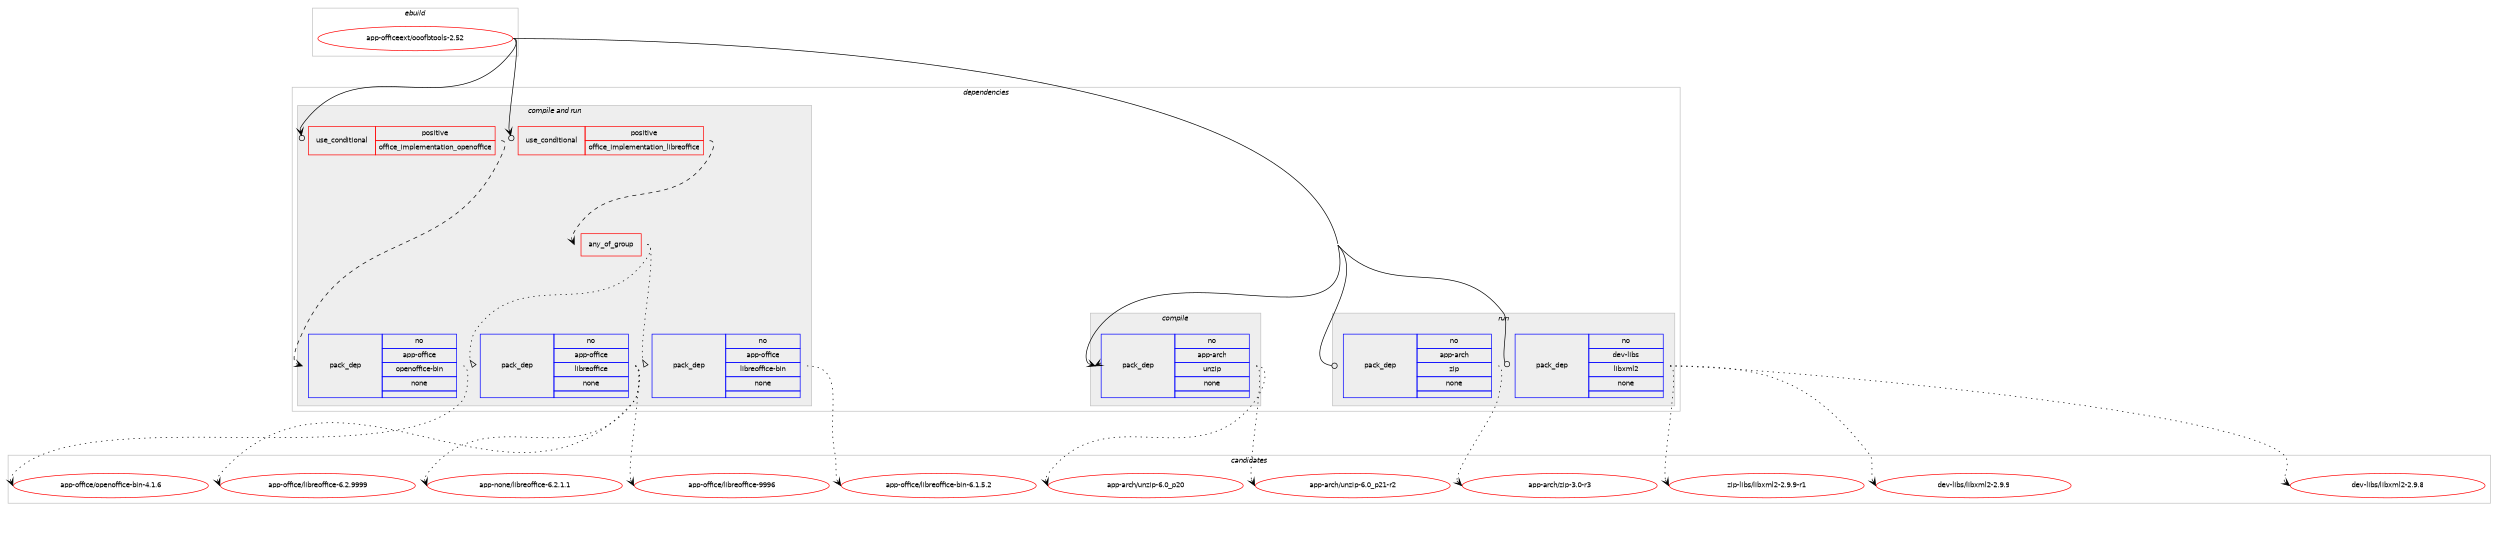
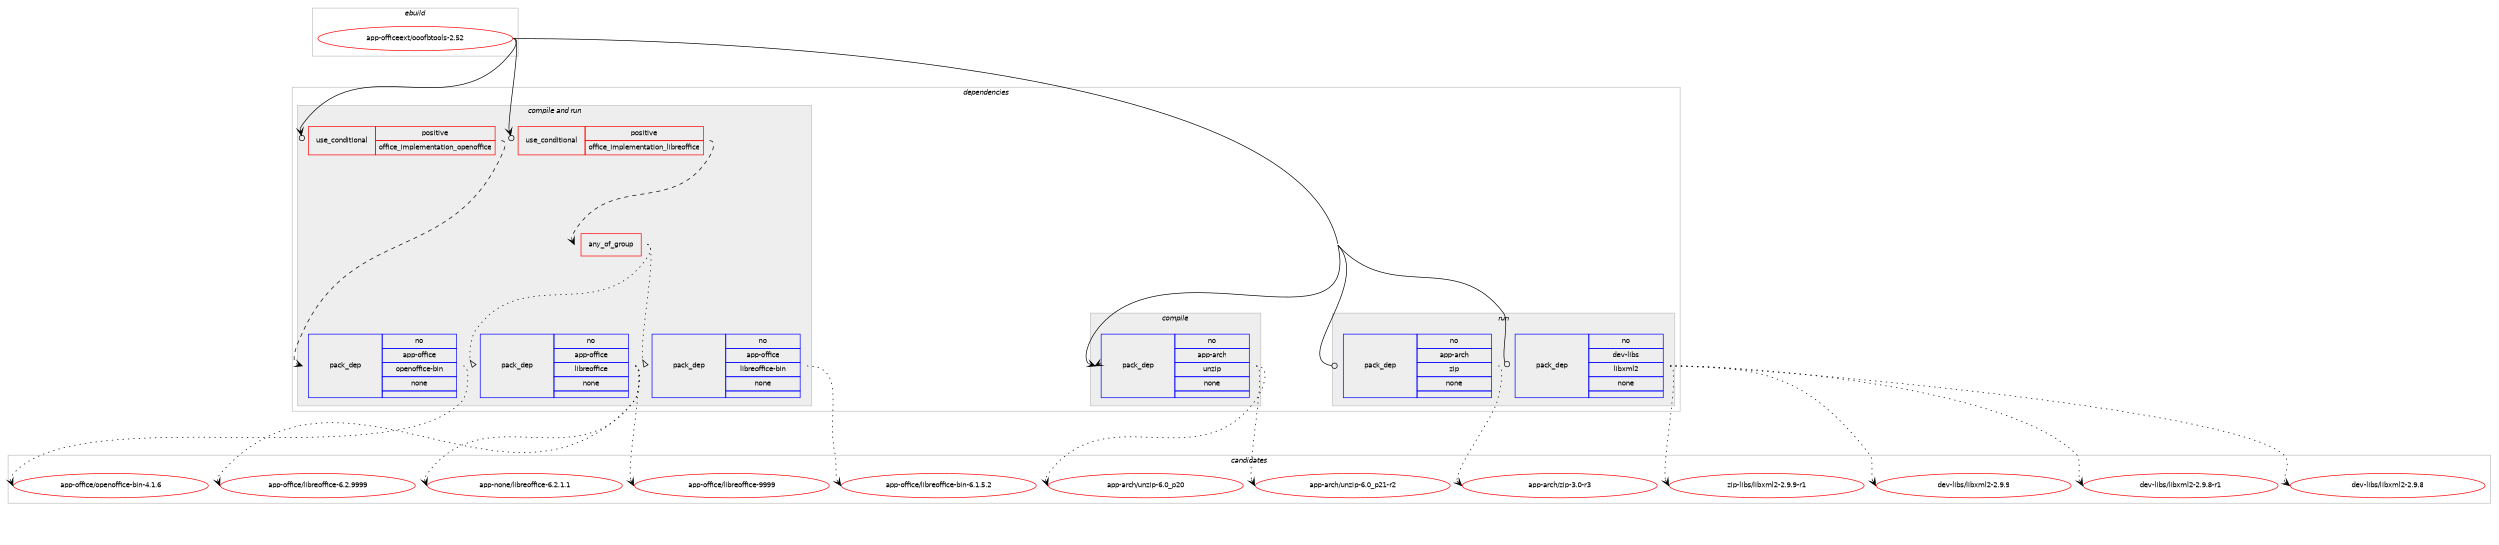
  digraph {
    compound=true
    concentrate=true
    fontname=Helvetica
    fontsize=10
    newrank=true
    rankdir=TB
    ranksep=1.5
    node [color=red fontname=Helvetica fontsize=10]
    edge [arrowhead=vee headport=w style=dotted tailport=e weight=100]
    n1 [label="app-officeext/ooofbtools-2.52" width=4]
    n2 [color=blue label=<<TABLE BORDER="0" CELLBORDER="1" CELLSPACING="0" CELLPADDING="4" WIDTH="220"><TR><TD ROWSPAN="6" CELLPADDING="30">pack_dep</TD></TR><TR><TD WIDTH="110">no</TD></TR><TR><TD>app-arch</TD></TR><TR><TD>unzip</TD></TR><TR><TD>none</TD></TR><TR><TD></TD></TR></TABLE>> shape=none]
    n3 [color=blue label=<<TABLE BORDER="0" CELLBORDER="1" CELLSPACING="0" CELLPADDING="4" WIDTH="220"><TR><TD ROWSPAN="6" CELLPADDING="30">pack_dep</TD></TR><TR><TD WIDTH="110">no</TD></TR><TR><TD>app-office</TD></TR><TR><TD>libreoffice</TD></TR><TR><TD>none</TD></TR><TR><TD></TD></TR></TABLE>> shape=none]
    n4 [color=blue label=<<TABLE BORDER="0" CELLBORDER="1" CELLSPACING="0" CELLPADDING="4" WIDTH="220"><TR><TD ROWSPAN="6" CELLPADDING="30">pack_dep</TD></TR><TR><TD WIDTH="110">no</TD></TR><TR><TD>app-office</TD></TR><TR><TD>libreoffice-bin</TD></TR><TR><TD>none</TD></TR><TR><TD></TD></TR></TABLE>> shape=none]
    n5 [label=<<TABLE BORDER="0" CELLBORDER="1" CELLSPACING="0" CELLPADDING="4"><TR><TD CELLPADDING="10">any_of_group</TD></TR></TABLE>> shape=none]
    n6 [label=<<TABLE BORDER="0" CELLBORDER="1" CELLSPACING="0" CELLPADDING="4"><TR><TD ROWSPAN="3" CELLPADDING="10">use_conditional</TD></TR><TR><TD>positive</TD></TR><TR><TD>office_implementation_libreoffice</TD></TR></TABLE>> shape=none]
    n7 [color=blue label=<<TABLE BORDER="0" CELLBORDER="1" CELLSPACING="0" CELLPADDING="4" WIDTH="220"><TR><TD ROWSPAN="6" CELLPADDING="30">pack_dep</TD></TR><TR><TD WIDTH="110">no</TD></TR><TR><TD>app-office</TD></TR><TR><TD>openoffice-bin</TD></TR><TR><TD>none</TD></TR><TR><TD></TD></TR></TABLE>> shape=none]
    n8 [label=<<TABLE BORDER="0" CELLBORDER="1" CELLSPACING="0" CELLPADDING="4"><TR><TD ROWSPAN="3" CELLPADDING="10">use_conditional</TD></TR><TR><TD>positive</TD></TR><TR><TD>office_implementation_openoffice</TD></TR></TABLE>> shape=none]
    n9 [color=blue label=<<TABLE BORDER="0" CELLBORDER="1" CELLSPACING="0" CELLPADDING="4" WIDTH="220"><TR><TD ROWSPAN="6" CELLPADDING="30">pack_dep</TD></TR><TR><TD WIDTH="110">no</TD></TR><TR><TD>app-arch</TD></TR><TR><TD>zip</TD></TR><TR><TD>none</TD></TR><TR><TD></TD></TR></TABLE>> shape=none]
    n10 [color=blue label=<<TABLE BORDER="0" CELLBORDER="1" CELLSPACING="0" CELLPADDING="4" WIDTH="220"><TR><TD ROWSPAN="6" CELLPADDING="30">pack_dep</TD></TR><TR><TD WIDTH="110">no</TD></TR><TR><TD>dev-libs</TD></TR><TR><TD>libxml2</TD></TR><TR><TD>none</TD></TR><TR><TD></TD></TR></TABLE>> shape=none]
    n11 [label="app-none/libreoffice-6.2.1.1" width=4]
    n12 [label="app-office/libreoffice-6.2.9999" width=4]
-   n13 [label="app-office/libreoffice-9996" width=4]
+   n13 [label="app-office/libreoffice-9999" width=4]
    n14 [label="app-arch/unzip-6.0_p20" width=4]
    n15 [label="app-arch/unzip-6.0_p21-r2" width=4]
    n16 [label="app-office/libreoffice-bin-6.1.5.2" width=4]
    n17 [label="app-office/openoffice-bin-4.1.6" width=4]
    n18 [label="app-arch/zip-3.0-r3" width=4]
    n19 [label="dev-libs/libxml2-2.9.8" width=4]
+   n20 [label="dev-libs/libxml2-2.9.8-r1" width=4]
    n21 [label="dev-libs/libxml2-2.9.9" width=4]
    n22 [label="zip-libs/libxml2-2.9.9-r1" width=4]
    subgraph cluster_1 {
      color=gray
      label=<<i>ebuild</i>>
      rank=same
      n1
    }
    subgraph cluster_2 {
      color=gray
      label=<<i>dependencies</i>>
      subgraph cluster_3 {
        color=gray
        fillcolor="#eeeeee"
        label=<<i>compile</i>>
        style=filled
        subgraph sub_4 {
          color=gray
          fillcolor="#eeeeee"
          label=<<i>compile</i>>
          style=filled
          n2
        }
      }
      subgraph cluster_5 {
        color=gray
        fillcolor="#eeeeee"
        label=<<i>compile and run</i>>
        style=filled
        subgraph sub_6 {
          color=gray
          fillcolor="#eeeeee"
          label=<<i>compile and run</i>>
          style=filled
          n6
          subgraph sub_7 {
            color=gray
            fillcolor="#eeeeee"
            label=<<i>compile and run</i>>
            style=filled
            n5
            subgraph sub_8 {
              color=gray
              fillcolor="#eeeeee"
              label=<<i>compile and run</i>>
              style=filled
              n3
            }
            subgraph sub_9 {
              color=gray
              fillcolor="#eeeeee"
              label=<<i>compile and run</i>>
              style=filled
              n4
            }
          }
        }
        subgraph sub_10 {
          color=gray
          fillcolor="#eeeeee"
          label=<<i>compile and run</i>>
          style=filled
          n8
          subgraph sub_11 {
            color=gray
            fillcolor="#eeeeee"
            label=<<i>compile and run</i>>
            style=filled
            n7
          }
        }
      }
      subgraph cluster_12 {
        color=gray
        fillcolor="#eeeeee"
        label=<<i>run</i>>
        style=filled
        subgraph sub_13 {
          color=gray
          fillcolor="#eeeeee"
          label=<<i>run</i>>
          style=filled
          n9
        }
        subgraph sub_14 {
          color=gray
          fillcolor="#eeeeee"
          label=<<i>run</i>>
          style=filled
          n10
        }
      }
    }
    subgraph cluster_15 {
      color=gray
      label=<<i>candidates</i>>
      rank=same
      subgraph sub_16 {
        color=black
        label=<<i>candidates</i>>
        nodesep=1
        rank=same
        n11
        n12
        n13
      }
      subgraph sub_17 {
        color=black
        label=<<i>candidates</i>>
        nodesep=1
        rank=same
        n14
        n15
      }
      subgraph sub_18 {
        color=black
        label=<<i>candidates</i>>
        nodesep=1
        rank=same
        n16
      }
      subgraph sub_19 {
        color=black
        label=<<i>candidates</i>>
        nodesep=1
        rank=same
        n17
      }
      subgraph sub_20 {
        color=black
        label=<<i>candidates</i>>
        nodesep=1
        rank=same
        n18
      }
      subgraph sub_21 {
        color=black
        label=<<i>candidates</i>>
        nodesep=1
        rank=same
        n19
+       n20
        n21
        n22
      }
    }
    n1 -> n2 [style=solid weight=20]
    n1 -> n6 [arrowhead=odotvee style=solid weight=20]
    n1 -> n8 [arrowhead=odotvee style=solid weight=20]
    n1 -> n9 [arrowhead=odot style=solid weight=20]
    n1 -> n10 [arrowhead=odot style=solid weight=20]
    n2 -> n14
    n2 -> n15
    n3 -> n11
    n3 -> n12
    n3 -> n13
    n4 -> n16
    n5 -> n3 [arrowhead=oinv weight=20]
    n5 -> n4 [arrowhead=oinv weight=20]
    n6 -> n5 [style=dashed weight=20]
    n7 -> n17
    n8 -> n7 [style=dashed weight=20]
    n9 -> n18
    n10 -> n19
+   n10 -> n20
    n10 -> n21
    n10 -> n22
  }
